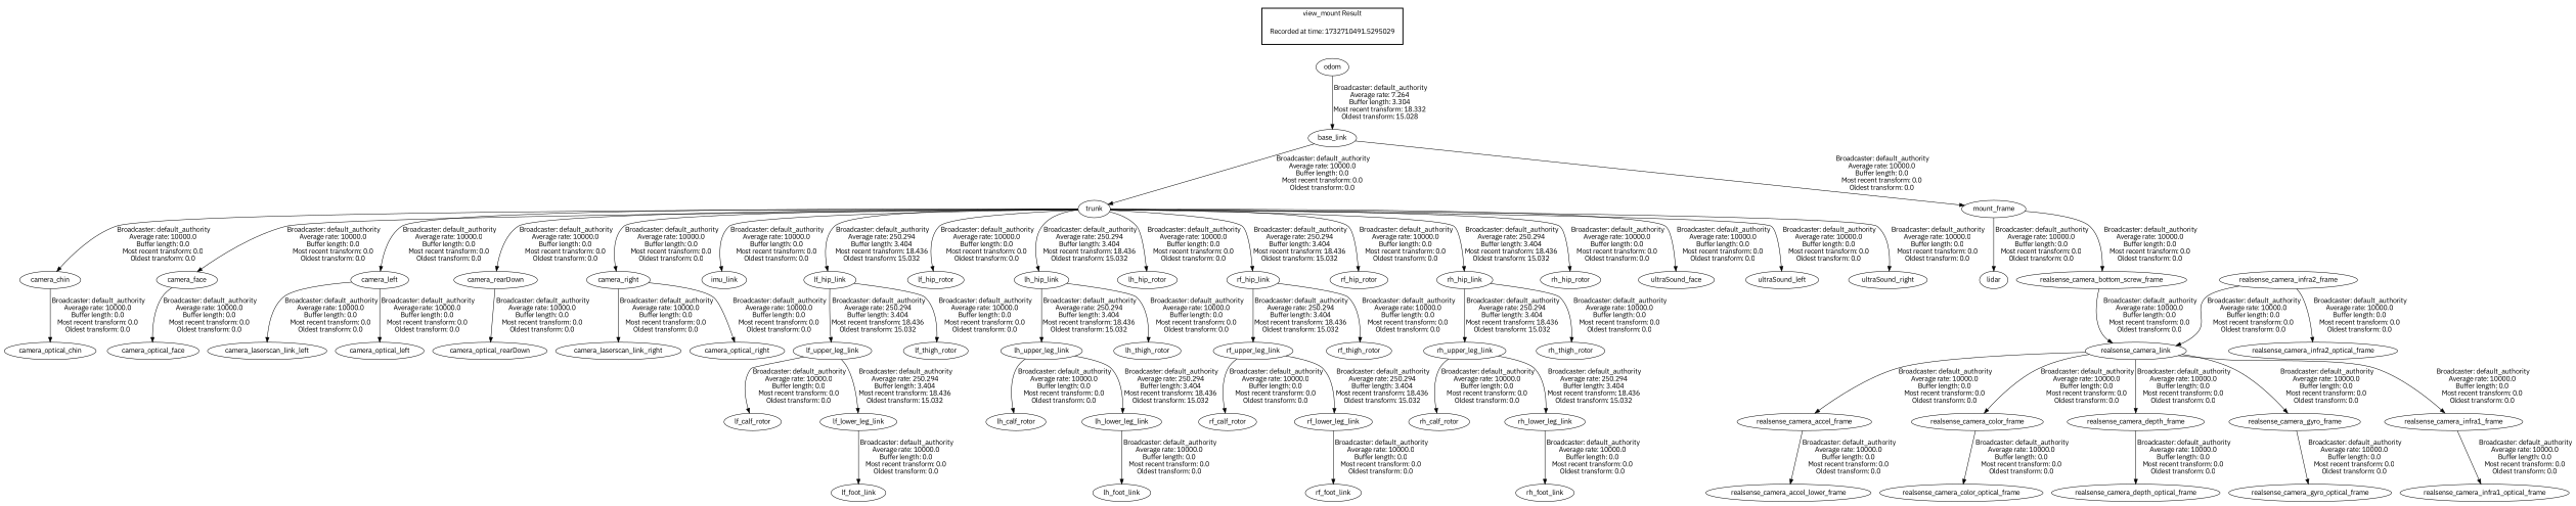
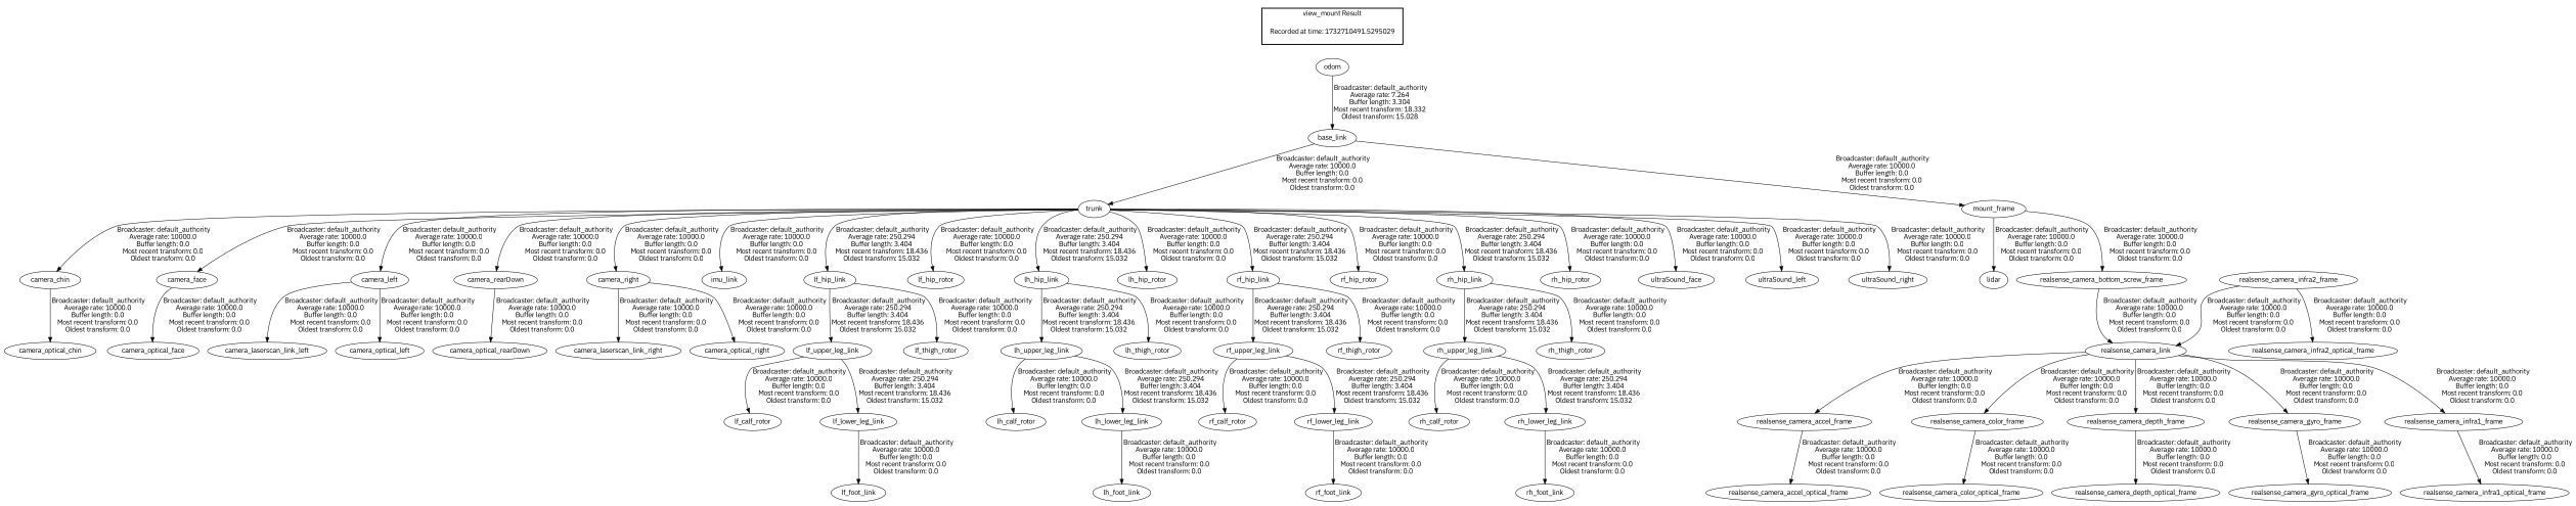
  digraph {
    fontname="IBM Plex Sans"
    node [fontname="IBM Plex Sans"]
    edge [fontname="IBM Plex Sans"]
    "Recorded at time: 1732710491.5295029" [shape=plaintext]
    odom
    trunk
    camera_chin
    camera_face
    camera_left
    camera_rearDown
    camera_right
    imu_link
    lf_hip_link
    lf_hip_rotor
    lh_hip_link
    lh_hip_rotor
    rf_hip_link
    rf_hip_rotor
    rh_hip_link
    rh_hip_rotor
    ultraSound_face
    ultraSound_left
    ultraSound_right
    camera_optical_chin
    camera_optical_face
    camera_laserscan_link_left
    camera_optical_left
    camera_optical_rearDown
    camera_laserscan_link_right
    camera_optical_right
    lf_upper_leg_link
    lf_thigh_rotor
    lh_upper_leg_link
    lh_thigh_rotor
    rf_upper_leg_link
    rf_thigh_rotor
    rh_upper_leg_link
    rh_thigh_rotor
    base_link
    mount_frame
    lidar
    realsense_camera_bottom_screw_frame
    lf_calf_rotor
    lf_lower_leg_link
    lf_foot_link
    lh_calf_rotor
    lh_lower_leg_link
    lh_foot_link
    realsense_camera_link
    realsense_camera_accel_frame
    realsense_camera_color_frame
    realsense_camera_depth_frame
    realsense_camera_gyro_frame
    realsense_camera_infra1_frame
-   realsense_camera_accel_optical_frame [label=realsense_camera_accel_lower_frame]
+   realsense_camera_accel_optical_frame
    realsense_camera_color_optical_frame
    realsense_camera_depth_optical_frame
    realsense_camera_gyro_optical_frame
    realsense_camera_infra1_optical_frame
    realsense_camera_infra2_frame
    realsense_camera_infra2_optical_frame
    rf_calf_rotor
    rf_lower_leg_link
    rf_foot_link
    rh_calf_rotor
    rh_lower_leg_link
    rh_foot_link
    subgraph cluster_1 {
      color=black
      label="view_mount Result"
      style=bold
      "Recorded at time: 1732710491.5295029"
    }
    "Recorded at time: 1732710491.5295029" -> odom [style=invis]
    odom -> base_link [label=" Broadcaster: default_authority\nAverage rate: 7.264\nBuffer length: 3.304\nMost recent transform: 18.332\nOldest transform: 15.028\n"]
    trunk -> camera_chin [label=" Broadcaster: default_authority\nAverage rate: 10000.0\nBuffer length: 0.0\nMost recent transform: 0.0\nOldest transform: 0.0\n"]
    trunk -> camera_face [label=" Broadcaster: default_authority\nAverage rate: 10000.0\nBuffer length: 0.0\nMost recent transform: 0.0\nOldest transform: 0.0\n"]
    trunk -> camera_left [label=" Broadcaster: default_authority\nAverage rate: 10000.0\nBuffer length: 0.0\nMost recent transform: 0.0\nOldest transform: 0.0\n"]
    trunk -> camera_rearDown [label=" Broadcaster: default_authority\nAverage rate: 10000.0\nBuffer length: 0.0\nMost recent transform: 0.0\nOldest transform: 0.0\n"]
    trunk -> camera_right [label=" Broadcaster: default_authority\nAverage rate: 10000.0\nBuffer length: 0.0\nMost recent transform: 0.0\nOldest transform: 0.0\n"]
    trunk -> imu_link [label=" Broadcaster: default_authority\nAverage rate: 10000.0\nBuffer length: 0.0\nMost recent transform: 0.0\nOldest transform: 0.0\n"]
    trunk -> lf_hip_link [label=" Broadcaster: default_authority\nAverage rate: 250.294\nBuffer length: 3.404\nMost recent transform: 18.436\nOldest transform: 15.032\n"]
    trunk -> lf_hip_rotor [label=" Broadcaster: default_authority\nAverage rate: 10000.0\nBuffer length: 0.0\nMost recent transform: 0.0\nOldest transform: 0.0\n"]
    trunk -> lh_hip_link [label=" Broadcaster: default_authority\nAverage rate: 250.294\nBuffer length: 3.404\nMost recent transform: 18.436\nOldest transform: 15.032\n"]
    trunk -> lh_hip_rotor [label=" Broadcaster: default_authority\nAverage rate: 10000.0\nBuffer length: 0.0\nMost recent transform: 0.0\nOldest transform: 0.0\n"]
    trunk -> rf_hip_link [label=" Broadcaster: default_authority\nAverage rate: 250.294\nBuffer length: 3.404\nMost recent transform: 18.436\nOldest transform: 15.032\n"]
    trunk -> rf_hip_rotor [label=" Broadcaster: default_authority\nAverage rate: 10000.0\nBuffer length: 0.0\nMost recent transform: 0.0\nOldest transform: 0.0\n"]
    trunk -> rh_hip_link [label=" Broadcaster: default_authority\nAverage rate: 250.294\nBuffer length: 3.404\nMost recent transform: 18.436\nOldest transform: 15.032\n"]
    trunk -> rh_hip_rotor [label=" Broadcaster: default_authority\nAverage rate: 10000.0\nBuffer length: 0.0\nMost recent transform: 0.0\nOldest transform: 0.0\n"]
    trunk -> ultraSound_face [label=" Broadcaster: default_authority\nAverage rate: 10000.0\nBuffer length: 0.0\nMost recent transform: 0.0\nOldest transform: 0.0\n"]
    trunk -> ultraSound_left [label=" Broadcaster: default_authority\nAverage rate: 10000.0\nBuffer length: 0.0\nMost recent transform: 0.0\nOldest transform: 0.0\n"]
    trunk -> ultraSound_right [label=" Broadcaster: default_authority\nAverage rate: 10000.0\nBuffer length: 0.0\nMost recent transform: 0.0\nOldest transform: 0.0\n"]
    camera_chin -> camera_optical_chin [label=" Broadcaster: default_authority\nAverage rate: 10000.0\nBuffer length: 0.0\nMost recent transform: 0.0\nOldest transform: 0.0\n"]
    camera_face -> camera_optical_face [label=" Broadcaster: default_authority\nAverage rate: 10000.0\nBuffer length: 0.0\nMost recent transform: 0.0\nOldest transform: 0.0\n"]
    camera_left -> camera_laserscan_link_left [label=" Broadcaster: default_authority\nAverage rate: 10000.0\nBuffer length: 0.0\nMost recent transform: 0.0\nOldest transform: 0.0\n"]
    camera_left -> camera_optical_left [label=" Broadcaster: default_authority\nAverage rate: 10000.0\nBuffer length: 0.0\nMost recent transform: 0.0\nOldest transform: 0.0\n"]
    camera_rearDown -> camera_optical_rearDown [label=" Broadcaster: default_authority\nAverage rate: 10000.0\nBuffer length: 0.0\nMost recent transform: 0.0\nOldest transform: 0.0\n"]
    camera_right -> camera_laserscan_link_right [label=" Broadcaster: default_authority\nAverage rate: 10000.0\nBuffer length: 0.0\nMost recent transform: 0.0\nOldest transform: 0.0\n"]
    camera_right -> camera_optical_right [label=" Broadcaster: default_authority\nAverage rate: 10000.0\nBuffer length: 0.0\nMost recent transform: 0.0\nOldest transform: 0.0\n"]
    lf_hip_link -> lf_upper_leg_link [label=" Broadcaster: default_authority\nAverage rate: 250.294\nBuffer length: 3.404\nMost recent transform: 18.436\nOldest transform: 15.032\n"]
    lf_hip_link -> lf_thigh_rotor [label=" Broadcaster: default_authority\nAverage rate: 10000.0\nBuffer length: 0.0\nMost recent transform: 0.0\nOldest transform: 0.0\n"]
    lh_hip_link -> lh_upper_leg_link [label=" Broadcaster: default_authority\nAverage rate: 250.294\nBuffer length: 3.404\nMost recent transform: 18.436\nOldest transform: 15.032\n"]
    lh_hip_link -> lh_thigh_rotor [label=" Broadcaster: default_authority\nAverage rate: 10000.0\nBuffer length: 0.0\nMost recent transform: 0.0\nOldest transform: 0.0\n"]
    rf_hip_link -> rf_upper_leg_link [label=" Broadcaster: default_authority\nAverage rate: 250.294\nBuffer length: 3.404\nMost recent transform: 18.436\nOldest transform: 15.032\n"]
    rf_hip_link -> rf_thigh_rotor [label=" Broadcaster: default_authority\nAverage rate: 10000.0\nBuffer length: 0.0\nMost recent transform: 0.0\nOldest transform: 0.0\n"]
    rh_hip_link -> rh_upper_leg_link [label=" Broadcaster: default_authority\nAverage rate: 250.294\nBuffer length: 3.404\nMost recent transform: 18.436\nOldest transform: 15.032\n"]
    rh_hip_link -> rh_thigh_rotor [label=" Broadcaster: default_authority\nAverage rate: 10000.0\nBuffer length: 0.0\nMost recent transform: 0.0\nOldest transform: 0.0\n"]
    lf_upper_leg_link -> lf_calf_rotor [label=" Broadcaster: default_authority\nAverage rate: 10000.0\nBuffer length: 0.0\nMost recent transform: 0.0\nOldest transform: 0.0\n"]
    lf_upper_leg_link -> lf_lower_leg_link [label=" Broadcaster: default_authority\nAverage rate: 250.294\nBuffer length: 3.404\nMost recent transform: 18.436\nOldest transform: 15.032\n"]
    lh_upper_leg_link -> lh_calf_rotor [label=" Broadcaster: default_authority\nAverage rate: 10000.0\nBuffer length: 0.0\nMost recent transform: 0.0\nOldest transform: 0.0\n"]
    lh_upper_leg_link -> lh_lower_leg_link [label=" Broadcaster: default_authority\nAverage rate: 250.294\nBuffer length: 3.404\nMost recent transform: 18.436\nOldest transform: 15.032\n"]
    rf_upper_leg_link -> rf_calf_rotor [label=" Broadcaster: default_authority\nAverage rate: 10000.0\nBuffer length: 0.0\nMost recent transform: 0.0\nOldest transform: 0.0\n"]
    rf_upper_leg_link -> rf_lower_leg_link [label=" Broadcaster: default_authority\nAverage rate: 250.294\nBuffer length: 3.404\nMost recent transform: 18.436\nOldest transform: 15.032\n"]
    rh_upper_leg_link -> rh_calf_rotor [label=" Broadcaster: default_authority\nAverage rate: 10000.0\nBuffer length: 0.0\nMost recent transform: 0.0\nOldest transform: 0.0\n"]
    rh_upper_leg_link -> rh_lower_leg_link [label=" Broadcaster: default_authority\nAverage rate: 250.294\nBuffer length: 3.404\nMost recent transform: 18.436\nOldest transform: 15.032\n"]
    base_link -> trunk [label=" Broadcaster: default_authority\nAverage rate: 10000.0\nBuffer length: 0.0\nMost recent transform: 0.0\nOldest transform: 0.0\n"]
    base_link -> mount_frame [label=" Broadcaster: default_authority\nAverage rate: 10000.0\nBuffer length: 0.0\nMost recent transform: 0.0\nOldest transform: 0.0\n"]
    mount_frame -> lidar [label=" Broadcaster: default_authority\nAverage rate: 10000.0\nBuffer length: 0.0\nMost recent transform: 0.0\nOldest transform: 0.0\n"]
    mount_frame -> realsense_camera_bottom_screw_frame [label=" Broadcaster: default_authority\nAverage rate: 10000.0\nBuffer length: 0.0\nMost recent transform: 0.0\nOldest transform: 0.0\n"]
    realsense_camera_bottom_screw_frame -> realsense_camera_link [label=" Broadcaster: default_authority\nAverage rate: 10000.0\nBuffer length: 0.0\nMost recent transform: 0.0\nOldest transform: 0.0\n"]
    lf_lower_leg_link -> lf_foot_link [label=" Broadcaster: default_authority\nAverage rate: 10000.0\nBuffer length: 0.0\nMost recent transform: 0.0\nOldest transform: 0.0\n"]
    lh_lower_leg_link -> lh_foot_link [label=" Broadcaster: default_authority\nAverage rate: 10000.0\nBuffer length: 0.0\nMost recent transform: 0.0\nOldest transform: 0.0\n"]
    realsense_camera_link -> realsense_camera_accel_frame [label=" Broadcaster: default_authority\nAverage rate: 10000.0\nBuffer length: 0.0\nMost recent transform: 0.0\nOldest transform: 0.0\n"]
    realsense_camera_link -> realsense_camera_color_frame [label=" Broadcaster: default_authority\nAverage rate: 10000.0\nBuffer length: 0.0\nMost recent transform: 0.0\nOldest transform: 0.0\n"]
    realsense_camera_link -> realsense_camera_depth_frame [label=" Broadcaster: default_authority\nAverage rate: 10000.0\nBuffer length: 0.0\nMost recent transform: 0.0\nOldest transform: 0.0\n"]
    realsense_camera_link -> realsense_camera_gyro_frame [label=" Broadcaster: default_authority\nAverage rate: 10000.0\nBuffer length: 0.0\nMost recent transform: 0.0\nOldest transform: 0.0\n"]
    realsense_camera_link -> realsense_camera_infra1_frame [label=" Broadcaster: default_authority\nAverage rate: 10000.0\nBuffer length: 0.0\nMost recent transform: 0.0\nOldest transform: 0.0\n"]
    realsense_camera_accel_frame -> realsense_camera_accel_optical_frame [label=" Broadcaster: default_authority\nAverage rate: 10000.0\nBuffer length: 0.0\nMost recent transform: 0.0\nOldest transform: 0.0\n"]
    realsense_camera_color_frame -> realsense_camera_color_optical_frame [label=" Broadcaster: default_authority\nAverage rate: 10000.0\nBuffer length: 0.0\nMost recent transform: 0.0\nOldest transform: 0.0\n"]
    realsense_camera_depth_frame -> realsense_camera_depth_optical_frame [label=" Broadcaster: default_authority\nAverage rate: 10000.0\nBuffer length: 0.0\nMost recent transform: 0.0\nOldest transform: 0.0\n"]
    realsense_camera_gyro_frame -> realsense_camera_gyro_optical_frame [label=" Broadcaster: default_authority\nAverage rate: 10000.0\nBuffer length: 0.0\nMost recent transform: 0.0\nOldest transform: 0.0\n"]
    realsense_camera_infra1_frame -> realsense_camera_infra1_optical_frame [label=" Broadcaster: default_authority\nAverage rate: 10000.0\nBuffer length: 0.0\nMost recent transform: 0.0\nOldest transform: 0.0\n"]
    realsense_camera_infra2_frame -> realsense_camera_link [label=" Broadcaster: default_authority\nAverage rate: 10000.0\nBuffer length: 0.0\nMost recent transform: 0.0\nOldest transform: 0.0\n"]
    realsense_camera_infra2_frame -> realsense_camera_infra2_optical_frame [label=" Broadcaster: default_authority\nAverage rate: 10000.0\nBuffer length: 0.0\nMost recent transform: 0.0\nOldest transform: 0.0\n"]
    rf_lower_leg_link -> rf_foot_link [label=" Broadcaster: default_authority\nAverage rate: 10000.0\nBuffer length: 0.0\nMost recent transform: 0.0\nOldest transform: 0.0\n"]
    rh_lower_leg_link -> rh_foot_link [label=" Broadcaster: default_authority\nAverage rate: 10000.0\nBuffer length: 0.0\nMost recent transform: 0.0\nOldest transform: 0.0\n"]
  }
